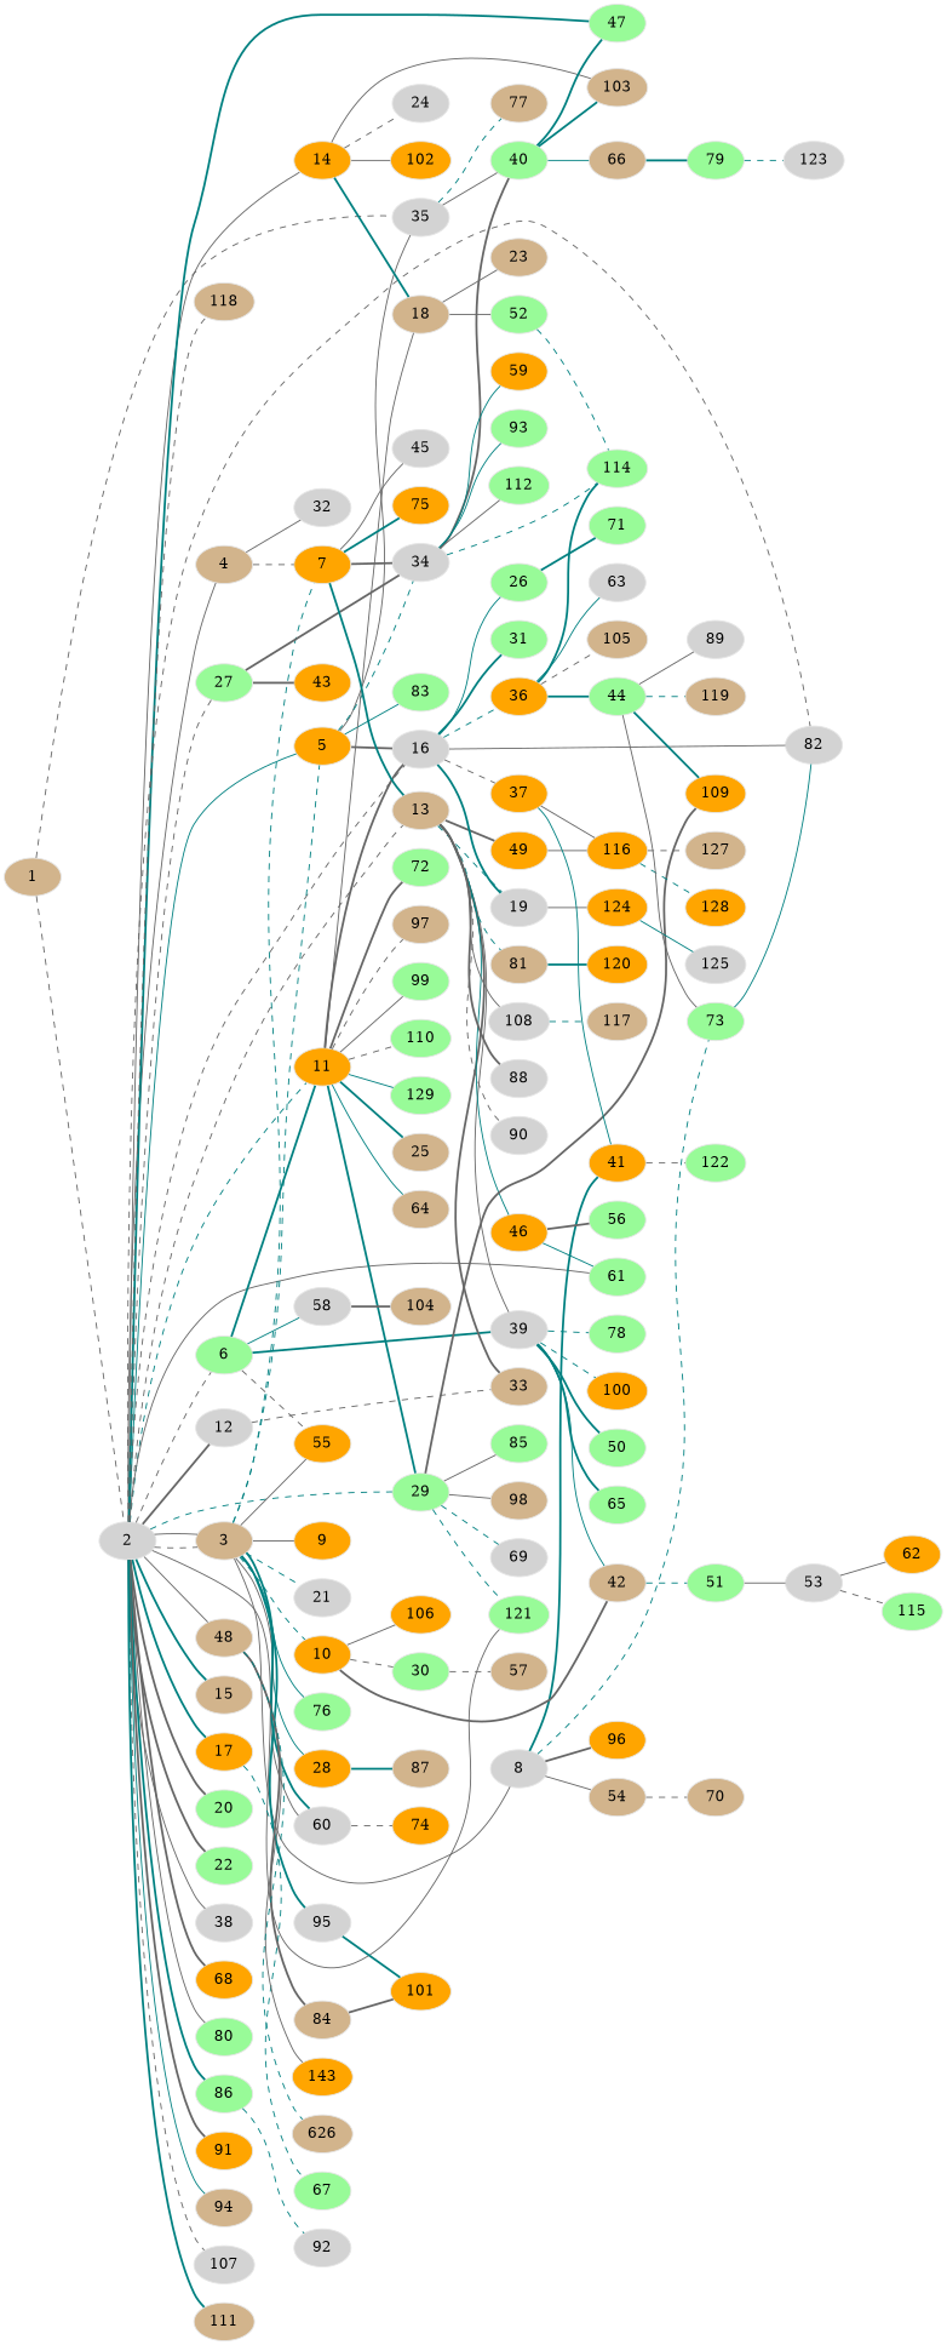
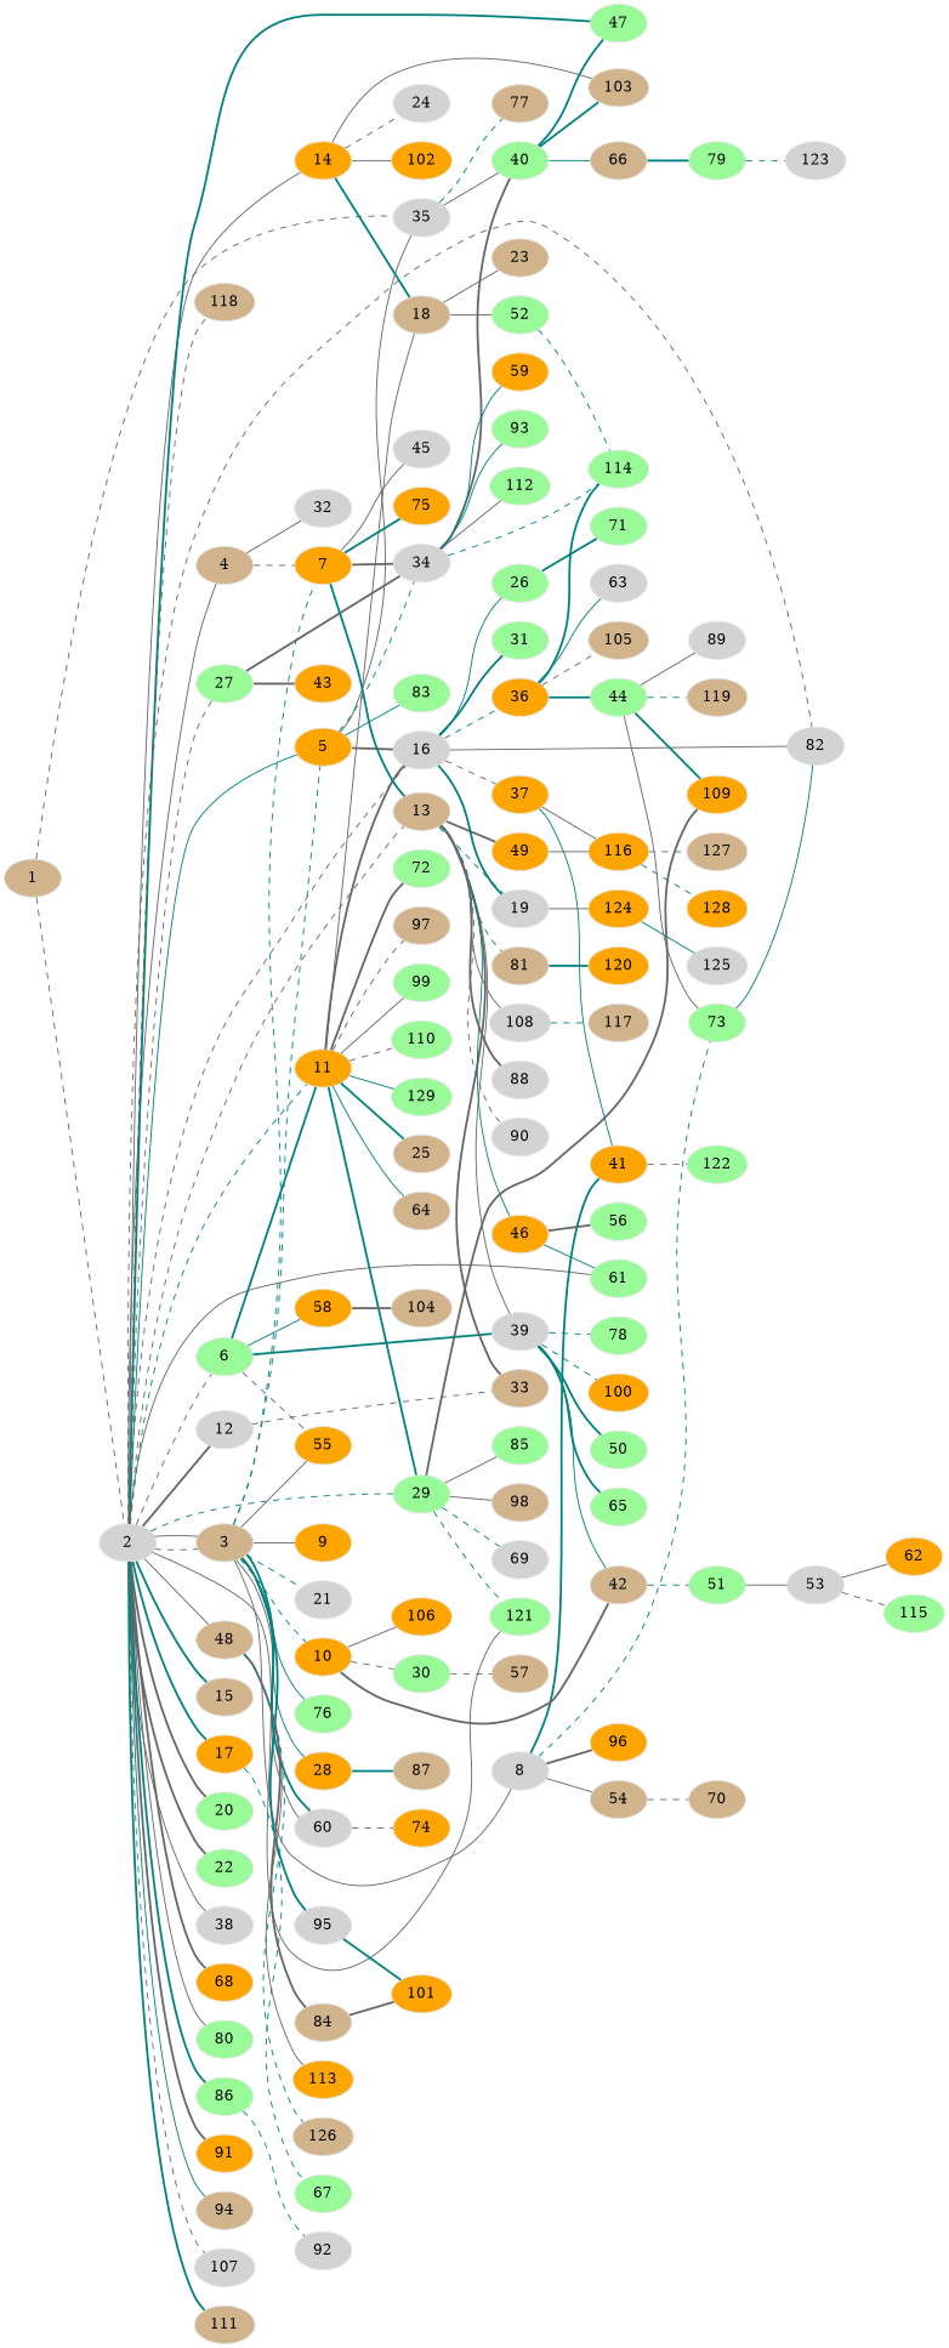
  graph {
    rankdir=LR
    node [color=gray90 fillcolor=palegreen style=filled]
    edge [color=gray40 style=solid]
    1 [fillcolor=tan]
    2 [fillcolor=lightgrey]
    35 [fillcolor=lightgrey]
    3 [fillcolor=tan]
    4 [fillcolor=tan]
    5 [fillcolor=orange]
    6
    11 [fillcolor=orange]
    12 [fillcolor=lightgrey]
    13 [fillcolor=tan]
    14 [fillcolor=orange]
    15 [fillcolor=tan]
    16 [fillcolor=lightgrey]
    17 [fillcolor=orange]
    20
    22
    27
    29
    38 [fillcolor=lightgrey]
    47
    48 [fillcolor=tan]
    61
    68 [fillcolor=orange]
    80
    82 [fillcolor=lightgrey]
    86
    91 [fillcolor=orange]
    94 [fillcolor=tan]
    107 [fillcolor=lightgrey]
    111 [fillcolor=tan]
    118 [fillcolor=tan]
    121
    40
    77 [fillcolor=tan]
    7 [fillcolor=orange]
    8 [fillcolor=lightgrey]
    9 [fillcolor=orange]
    10 [fillcolor=orange]
    21 [fillcolor=lightgrey]
    28 [fillcolor=orange]
    55 [fillcolor=orange]
    60 [fillcolor=lightgrey]
    76
    95 [fillcolor=lightgrey]
    32 [fillcolor=lightgrey]
    34 [fillcolor=lightgrey]
    83
    39 [fillcolor=lightgrey]
-   58 [fillcolor=lightgrey]
+   58 [fillcolor=orange]
    18 [fillcolor=tan]
    25 [fillcolor=tan]
    64 [fillcolor=tan]
    72
    97 [fillcolor=tan]
    99
    110
    129
    33 [fillcolor=tan]
    19 [fillcolor=lightgrey]
    46 [fillcolor=orange]
    49 [fillcolor=orange]
    81 [fillcolor=tan]
    88 [fillcolor=lightgrey]
    90 [fillcolor=lightgrey]
    108 [fillcolor=lightgrey]
    24 [fillcolor=lightgrey]
    102 [fillcolor=orange]
    103 [fillcolor=tan]
    26
    31
    36 [fillcolor=orange]
    37 [fillcolor=orange]
    67
    43 [fillcolor=orange]
    69 [fillcolor=lightgrey]
    85
    98 [fillcolor=tan]
    109 [fillcolor=orange]
    84 [fillcolor=tan]
-   113 [fillcolor=orange label=143]
-   126 [fillcolor=tan label=626]
+   113 [fillcolor=orange]
+   126 [fillcolor=tan]
    92 [fillcolor=lightgrey]
    45 [fillcolor=lightgrey]
    75 [fillcolor=orange]
    41 [fillcolor=orange]
    54 [fillcolor=tan]
    73
    96 [fillcolor=orange]
    30
    42 [fillcolor=tan]
    106 [fillcolor=orange]
    87 [fillcolor=tan]
    74 [fillcolor=orange]
    101 [fillcolor=orange]
    59 [fillcolor=orange]
    93
    112
    114
    50
    65
    78
    100 [fillcolor=orange]
    104 [fillcolor=tan]
    122
    70 [fillcolor=tan]
    57 [fillcolor=tan]
    51
    23 [fillcolor=tan]
    52
    124 [fillcolor=orange]
    56
    116 [fillcolor=orange]
    120 [fillcolor=orange]
    117 [fillcolor=tan]
    71
    44
    63 [fillcolor=lightgrey]
    105 [fillcolor=tan]
    125 [fillcolor=lightgrey]
    66 [fillcolor=tan]
    89 [fillcolor=lightgrey]
    119 [fillcolor=tan]
    127 [fillcolor=tan]
    128 [fillcolor=orange]
    79
    53 [fillcolor=lightgrey]
    62 [fillcolor=orange]
    115
    123 [fillcolor=lightgrey]
    1 -- 2 [style=dashed]
    1 -- 35 [style=dashed]
    2 -- 3 [style=dashed]
    2 -- 3
    2 -- 4
    2 -- 5 [color=teal]
    2 -- 6 [style=dashed]
    2 -- 11 [color=teal style=dashed]
    2 -- 12 [style=bold]
    2 -- 13 [style=dashed]
    2 -- 14
    2 -- 15 [color=teal style=bold]
    2 -- 16 [style=dashed]
    2 -- 17 [color=teal style=bold]
    2 -- 20 [style=bold]
    2 -- 22 [style=bold]
    2 -- 27 [style=dashed]
    2 -- 29 [color=teal style=dashed]
    2 -- 38
    2 -- 47 [color=teal style=bold]
    2 -- 48
    2 -- 61
    2 -- 68 [style=bold]
    2 -- 80
    2 -- 82 [style=dashed]
    2 -- 86 [color=teal style=bold]
    2 -- 91 [style=bold]
    2 -- 94 [color=teal]
    2 -- 107 [style=dashed]
    2 -- 111 [color=teal style=bold]
    2 -- 118 [style=dashed]
    2 -- 121
    35 -- 40
    35 -- 77 [color=teal style=dashed]
    3 -- 5 [color=teal style=dashed]
    3 -- 7 [color=teal style=dashed]
    3 -- 8
    3 -- 9
    3 -- 10 [color=teal style=dashed]
    3 -- 21 [color=teal style=dashed]
    3 -- 28 [color=teal]
    3 -- 55
    3 -- 60
    3 -- 60 [color=teal style=bold]
    3 -- 76 [color=teal]
    3 -- 95 [color=teal style=bold]
    4 -- 7 [style=dashed]
    4 -- 32
    5 -- 35
    5 -- 16 [style=bold]
    5 -- 34 [color=teal style=dashed]
    5 -- 83 [color=teal]
    6 -- 11 [color=teal style=bold]
    6 -- 55 [style=dashed]
    6 -- 39 [color=teal style=bold]
    6 -- 58 [color=teal]
    11 -- 16 [style=bold]
    11 -- 29 [color=teal style=bold]
    11 -- 18
    11 -- 25 [color=teal style=bold]
    11 -- 64 [color=teal]
    11 -- 72 [style=bold]
    11 -- 97 [style=dashed]
    11 -- 99
    11 -- 110 [style=dashed]
    11 -- 129 [color=teal]
    12 -- 33 [style=dashed]
    13 -- 39
    13 -- 33 [style=bold]
    13 -- 19 [color=teal style=dashed]
    13 -- 46 [color=teal]
    13 -- 49 [style=bold]
    13 -- 81 [color=teal style=dashed]
    13 -- 88 [style=bold]
    13 -- 90 [style=dashed]
    13 -- 108
    14 -- 18 [color=teal style=bold]
    14 -- 24 [style=dashed]
    14 -- 102
    14 -- 103
    16 -- 82
    16 -- 19 [color=teal style=bold]
    16 -- 26 [color=teal]
    16 -- 31 [color=teal style=bold]
    16 -- 36 [color=teal style=dashed]
    16 -- 37 [style=dashed]
    17 -- 67 [color=teal style=dashed]
    27 -- 34 [style=bold]
    27 -- 43 [style=bold]
    29 -- 121 [color=teal style=dashed]
    29 -- 69 [color=teal style=dashed]
    29 -- 85
    29 -- 98
    29 -- 109 [style=bold]
    48 -- 84 [style=bold]
    48 -- 113
    48 -- 126 [color=teal style=dashed]
    86 -- 92 [color=teal style=dashed]
    40 -- 47 [color=teal style=bold]
    40 -- 103 [color=teal style=bold]
    40 -- 66 [color=teal]
    7 -- 13 [color=teal style=bold]
    7 -- 34 [style=bold]
    7 -- 45
    7 -- 75 [color=teal style=bold]
    8 -- 41 [color=teal style=bold]
    8 -- 54
    8 -- 73 [color=teal style=dashed]
    8 -- 96 [style=bold]
    10 -- 30 [style=dashed]
    10 -- 42 [style=bold]
    10 -- 106
    28 -- 87 [color=teal style=bold]
    60 -- 74 [style=dashed]
    95 -- 101 [color=teal style=bold]
    34 -- 40 [style=bold]
    34 -- 59 [color=teal]
    34 -- 93 [color=teal]
    34 -- 112
    34 -- 114 [color=teal style=dashed]
    39 -- 42 [color=teal]
    39 -- 50 [color=teal style=bold]
    39 -- 65 [color=teal style=bold]
    39 -- 78 [color=teal style=dashed]
    39 -- 100 [color=teal style=dashed]
    58 -- 104 [style=bold]
    18 -- 23
    18 -- 52
    19 -- 124
    46 -- 61 [color=teal]
    46 -- 56 [style=bold]
    49 -- 116
    81 -- 120 [color=teal style=bold]
    108 -- 117 [color=teal style=dashed]
    26 -- 71 [color=teal style=bold]
    36 -- 114 [color=teal style=bold]
    36 -- 44 [color=teal style=bold]
    36 -- 63 [color=teal]
    36 -- 105 [style=dashed]
    37 -- 41 [color=teal]
    37 -- 116
    84 -- 101 [style=bold]
    41 -- 122 [style=dashed]
    54 -- 70 [style=dashed]
    73 -- 82 [color=teal]
    30 -- 57 [style=dashed]
    42 -- 51 [color=teal style=dashed]
    51 -- 53
    52 -- 114 [color=teal style=dashed]
    124 -- 125 [color=teal]
    116 -- 127 [style=dashed]
    116 -- 128 [color=teal style=dashed]
    44 -- 109 [color=teal style=bold]
    44 -- 73
    44 -- 89
    44 -- 119 [color=teal style=dashed]
    66 -- 79 [color=teal style=bold]
    79 -- 123 [color=teal style=dashed]
    53 -- 62
    53 -- 115 [style=dashed]
  }
